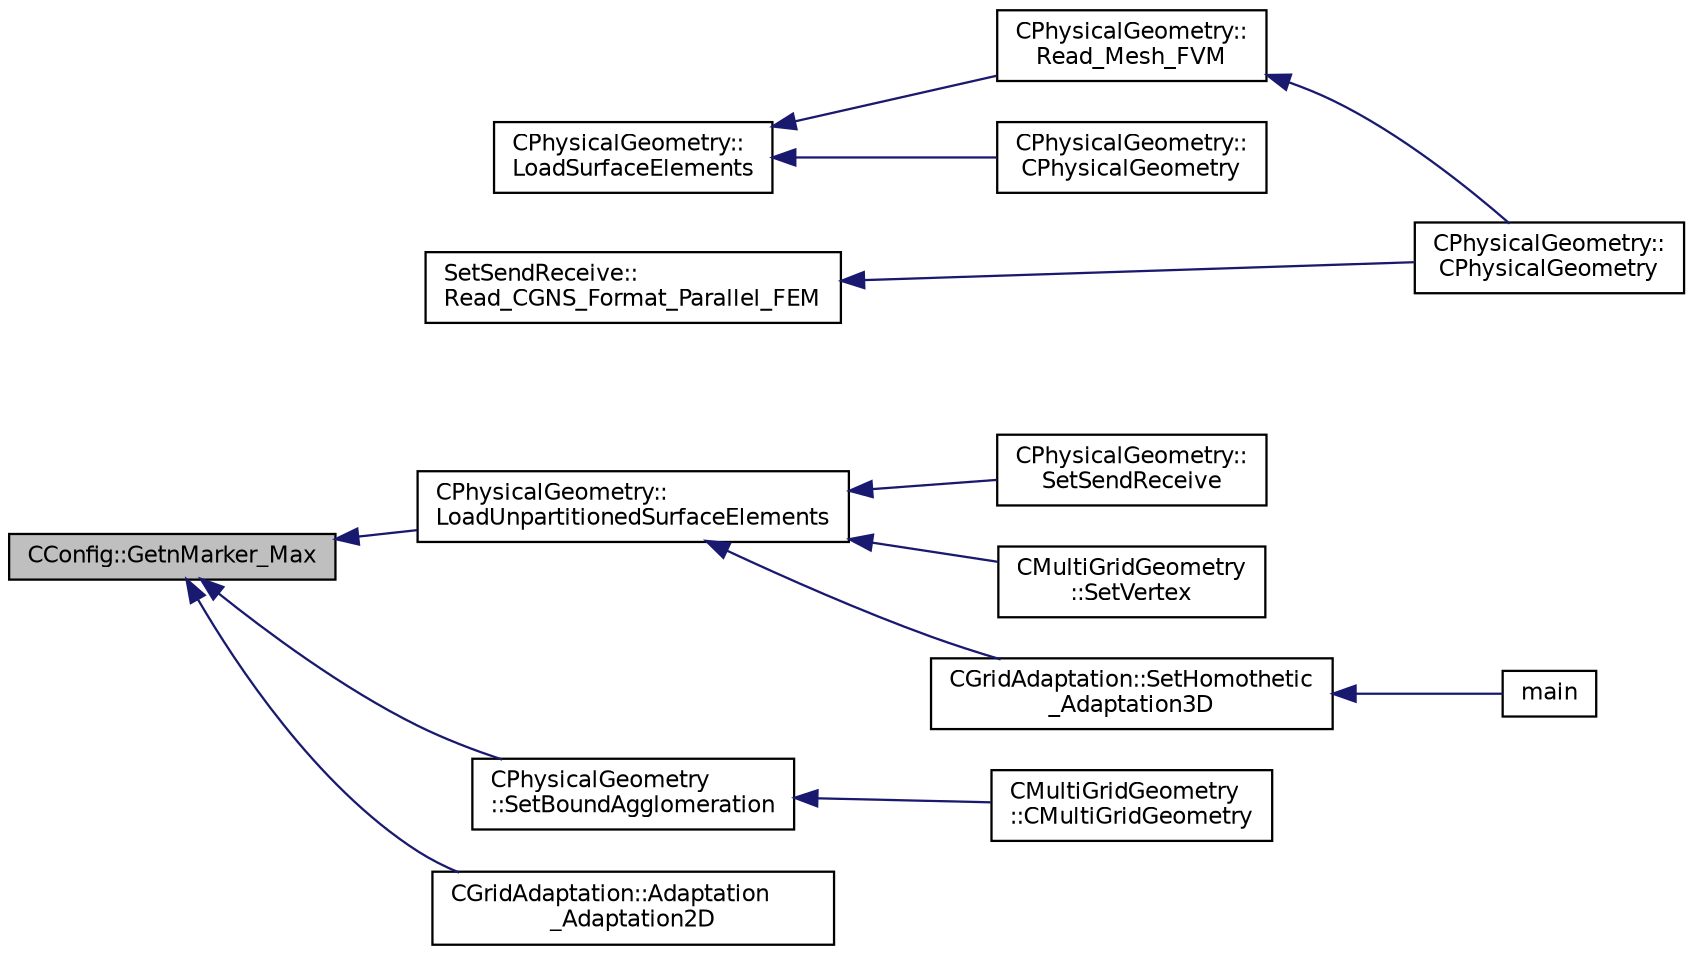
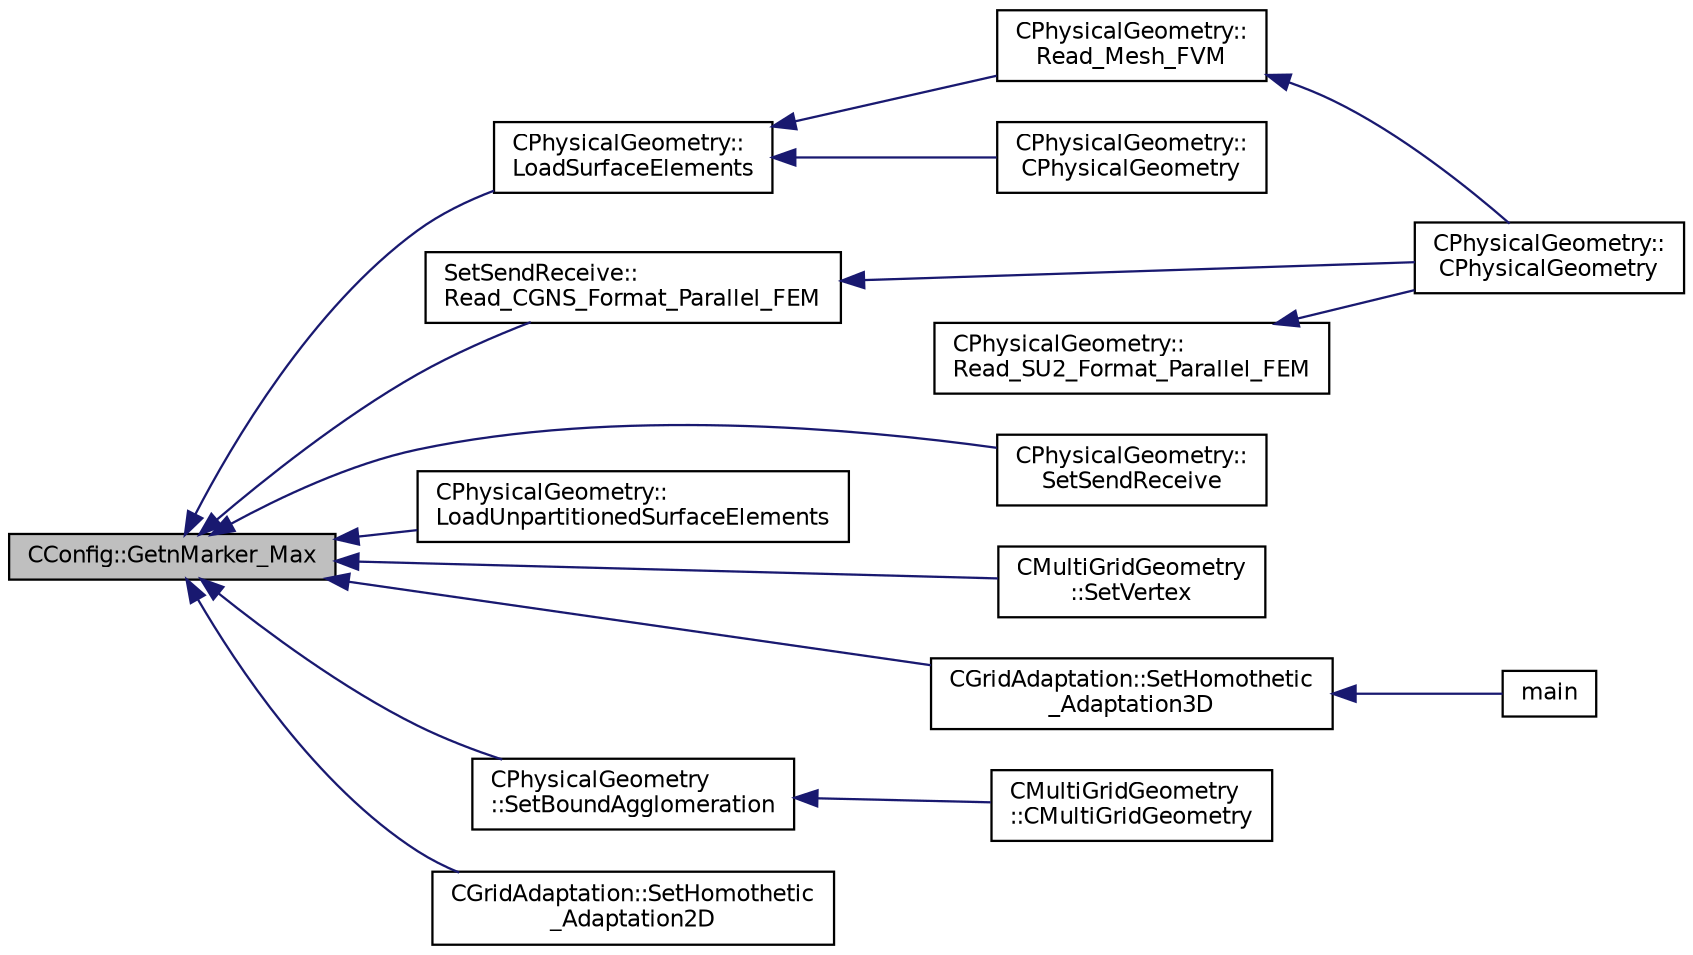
  digraph {
    rankdir=LR
    node [color=black fillcolor=white fontname=Helvetica fontsize=10 shape=record style=filled]
    edge [color=midnightblue dir=back fontname=Helvetica fontsize=10 labelfontname=Helvetica labelfontsize=10 style=solid]
    n1 [fillcolor=grey75 fontcolor=black height=0.2 label="CConfig::GetnMarker_Max" width=0.4]
    n2 [height=0.2 label="CPhysicalGeometry::\lLoadSurfaceElements" width=0.4]
    n3 [height=0.2 label="CPhysicalGeometry::\lSetSendReceive" width=0.4]
    n4 [height=0.2 label="CPhysicalGeometry::\lLoadUnpartitionedSurfaceElements" width=0.4]
    n5 [height=0.2 label="CPhysicalGeometry\l::SetBoundAgglomeration" width=0.4]
    n6 [height=0.2 label="CMultiGridGeometry\l::SetVertex" width=0.4]
    n7 [height=0.2 label="SetSendReceive::\lRead_CGNS_Format_Parallel_FEM" width=0.4]
-   n8 [height=0.2 label="CGridAdaptation::Adaptation\l_Adaptation2D" width=0.4]
+   n8 [height=0.2 label="CGridAdaptation::SetHomothetic\l_Adaptation2D" width=0.4]
    n9 [height=0.2 label="CGridAdaptation::SetHomothetic\l_Adaptation3D" width=0.4]
    n10 [height=0.2 label="CPhysicalGeometry::\lCPhysicalGeometry" width=0.4]
    n11 [height=0.2 label="CPhysicalGeometry::\lRead_Mesh_FVM" width=0.4]
    n12 [height=0.2 label="CMultiGridGeometry\l::CMultiGridGeometry" width=0.4]
+   n13 [height=0.2 label="CPhysicalGeometry::\lRead_SU2_Format_Parallel_FEM" width=0.4]
    n14 [height=0.2 label="CPhysicalGeometry::\lCPhysicalGeometry" width=0.4]
    n15 [height=0.2 label=main width=0.4]
-   n4 -> n3
+   n1 -> n2
+   n1 -> n3
    n1 -> n4
    n1 -> n5
-   n4 -> n6
+   n1 -> n6
+   n1 -> n7
    n1 -> n8
-   n4 -> n9
+   n1 -> n9
    n2 -> n10
    n2 -> n11
    n5 -> n12
    n7 -> n14
    n9 -> n15
    n11 -> n14
+   n13 -> n14
  }
